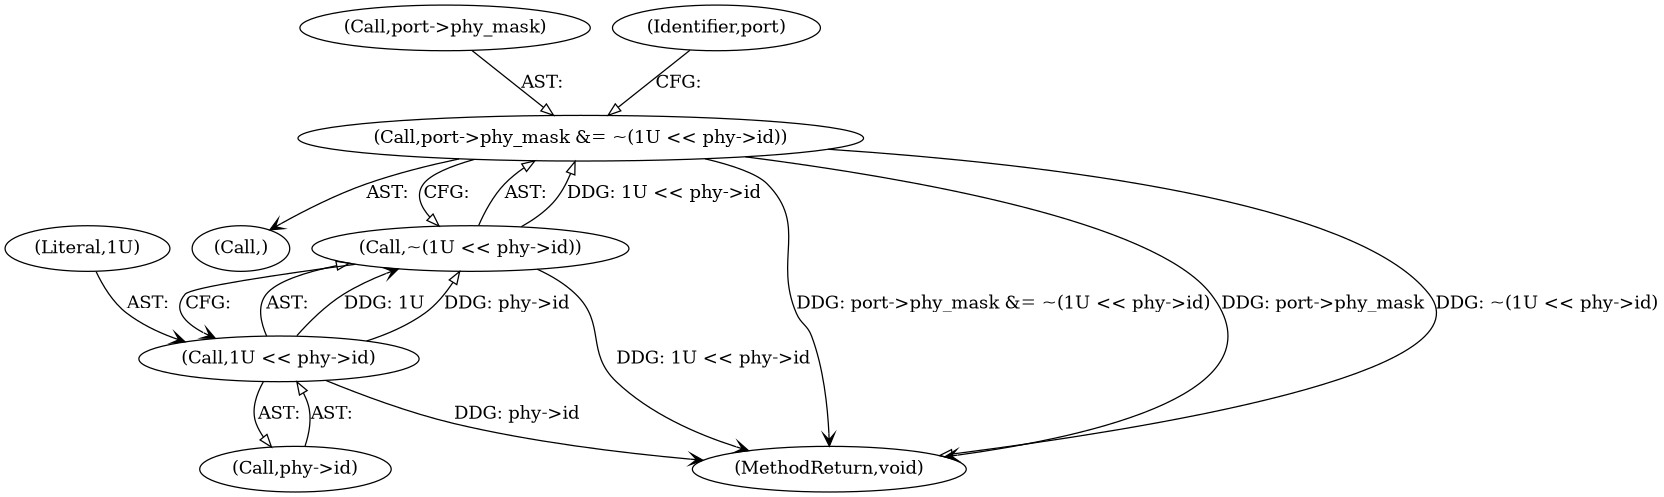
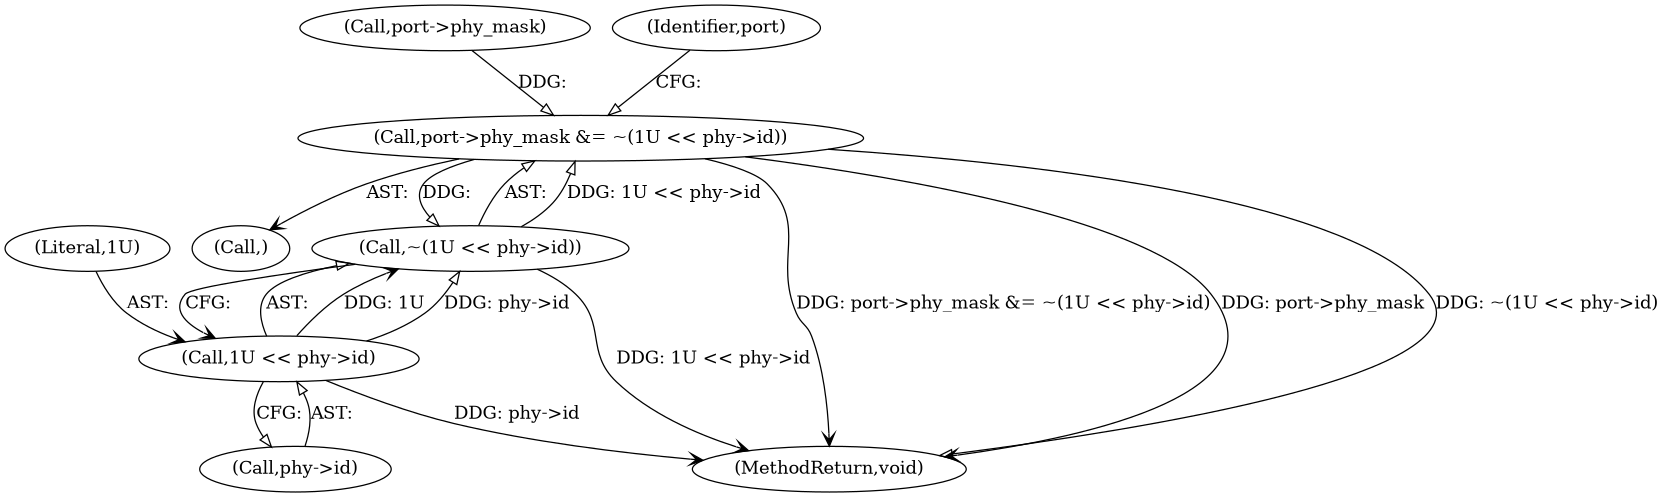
  digraph {
    edge [arrowhead=onormal]
    n1 [label="(Call,port->phy_mask &= ~(1U << phy->id))"]
    n2 [label="(Call,~(1U << phy->id))"]
    n3 [label="(Call,)"]
    n4 [label="(MethodReturn,void)"]
    n5 [label="(Call,1U << phy->id)"]
    n6 [label="(Call,phy->id)"]
    n7 [label="(Call,port->phy_mask)"]
    n8 [label="(Literal,1U)"]
    n9 [label="(Identifier,port)"]
-   n1 -> n2 [label="CFG: "]
+   n1 -> n2 [label="DDG: "]
    n1 -> n3 [arrowhead=vee label="AST: "]
    n1 -> n4 [arrowhead=vee label="DDG: port->phy_mask &= ~(1U << phy->id)"]
    n1 -> n4 [arrowhead=vee label="DDG: port->phy_mask"]
    n1 -> n4 [label="DDG: ~(1U << phy->id)"]
    n2 -> n1 [label="AST: "]
    n2 -> n1 [label="DDG: 1U << phy->id"]
    n2 -> n4 [arrowhead=vee label="DDG: 1U << phy->id"]
    n2 -> n5 [arrowhead=vee label="CFG: "]
    n5 -> n2 [label="AST: "]
    n5 -> n2 [arrowhead=vee label="DDG: 1U"]
    n5 -> n2 [label="DDG: phy->id"]
    n5 -> n4 [arrowhead=vee label="DDG: phy->id"]
-   n5 -> n6 [label="AST: "]
+   n5 -> n6 [label="CFG: "]
    n6 -> n5 [label="AST: "]
-   n7 -> n1 [label="AST: "]
+   n7 -> n1 [label="DDG: "]
    n8 -> n5 [arrowhead=vee label="AST: "]
    n9 -> n1 [label="CFG: "]
  }
